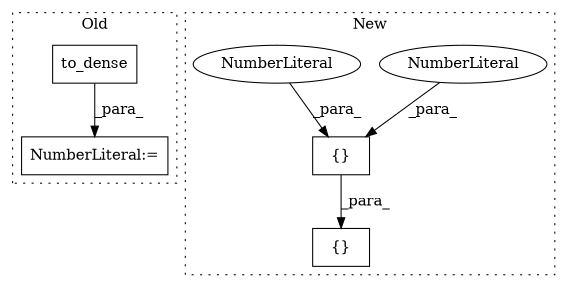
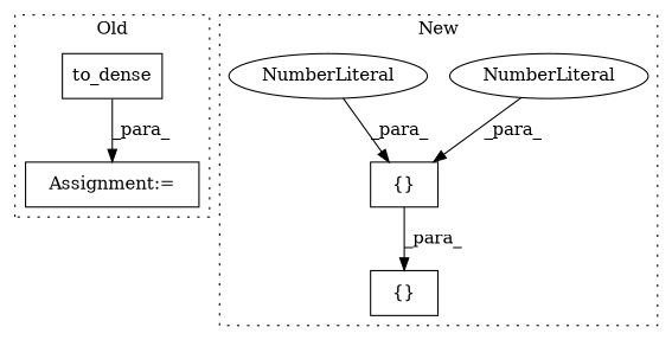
  digraph {
    node [a=4 l=1 shape=box]
    n1 [a=32 l=10 label=to_dense s=805]
-   n2 [a=7 label="NumberLiteral:=" s=800]
+   n2 [a=7 label="Assignment:=" s=800]
    n3 [l="1,1" label="{}" s="933,937"]
    n4 [a=34 label=NumberLiteral s=934 shape=ellipse]
    n5 [a=34 label=NumberLiteral s=936 shape=ellipse]
    n6 [l="1,1" label="{}" s="914,938"]
    subgraph cluster_1 {
      label=Old
      style=dotted
      n1
      n2
    }
    subgraph cluster_2 {
      label=New
      style=dotted
      n3
      n4
      n5
      n6
    }
    n1 -> n2 [label=_para_]
    n3 -> n6 [label=_para_]
    n4 -> n3 [label=_para_]
    n5 -> n3 [label=_para_]
  }
